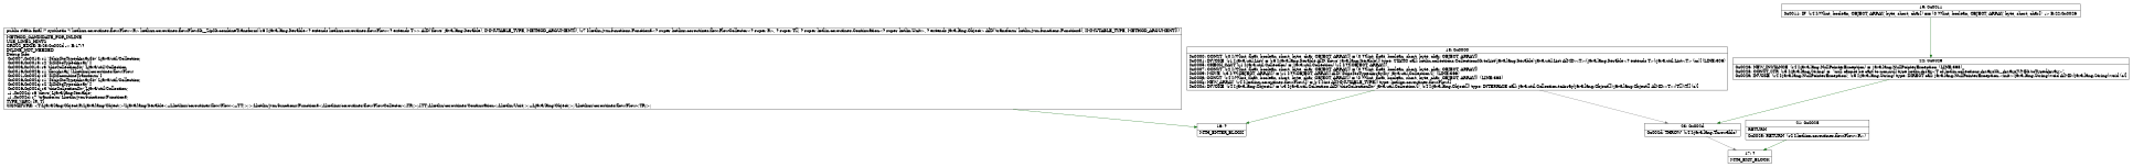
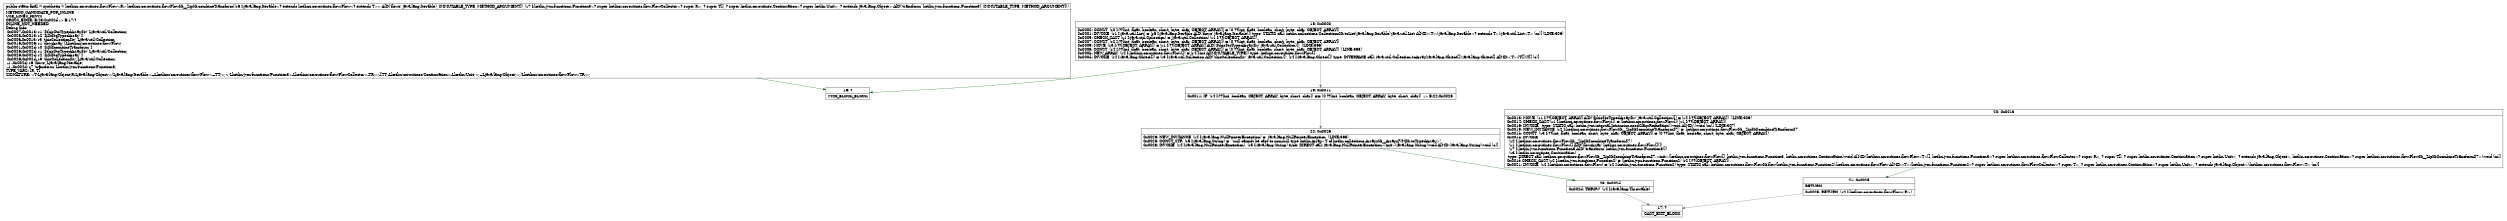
  digraph {
    node [shape=record]
    edge [color=darkgreen]
-   n1 [label="{16\:\ ?|MTH_ENTER_BLOCK\l}"]
+   n1 [label="{16\:\ ?|MTH_BLOCK_BLOCK\l}"]
    n2 [label="{18\:\ 0x0000|0x0000: CONST  (r0 I:??[int, float, boolean, short, byte, char, OBJECT, ARRAY]) = (0 ??[int, float, boolean, short, byte, char, OBJECT, ARRAY]) \l0x0001: INVOKE  (r1 I:java.util.List) = (r6 I:java.lang.Iterable A[D('flows' java.lang.Iterable)]) type: STATIC call: kotlin.collections.CollectionsKt.toList(java.lang.Iterable):java.util.List A[MD:\<T\>:(java.lang.Iterable\<? extends T\>):java.util.List\<T\> (m)] (LINE:306)\l0x0005: CHECK_CAST (r1 I:java.util.Collection) = (java.util.Collection) (r1 I:??[OBJECT, ARRAY]) \l0x0007: CONST  (r2 I:??[int, float, boolean, short, byte, char, OBJECT, ARRAY]) = (0 ??[int, float, boolean, short, byte, char, OBJECT, ARRAY]) \l0x0009: MOVE  (r3 I:??[OBJECT, ARRAY]) = (r1 I:??[OBJECT, ARRAY] A[D('$this$toTypedArray$iv' java.util.Collection)])  (LINE:366)\l0x000a: CONST  (r4 I:??[int, float, boolean, short, byte, char, OBJECT, ARRAY]) = (0 ??[int, float, boolean, short, byte, char, OBJECT, ARRAY])  (LINE:368)\l0x000b: NEW_ARRAY  (r4 I:kotlinx.coroutines.flow.Flow[]) = (r4 I:int A[IMMUTABLE_TYPE]) type: kotlinx.coroutines.flow.Flow[] \l0x000d: INVOKE  (r4 I:java.lang.Object[]) = (r3 I:java.util.Collection A[D('thisCollection$iv' java.util.Collection)]), (r4 I:java.lang.Object[]) type: INTERFACE call: java.util.Collection.toArray(java.lang.Object[]):java.lang.Object[] A[MD:\<T\>:(T[]):T[] (c)]\l}"]
    n3 [label="{19\:\ 0x0011|0x0011: IF  (r4 I:??[int, boolean, OBJECT, ARRAY, byte, short, char]) == (0 ??[int, boolean, OBJECT, ARRAY, byte, short, char])  \-\> B:22:0x0026 \l}"]
    n4 [label="{22\:\ 0x0026|0x0026: NEW_INSTANCE  (r4 I:java.lang.NullPointerException) =  java.lang.NullPointerException  (LINE:368)\l0x0028: CONST_STR  (r5 I:java.lang.String) =  \"null cannot be cast to non\-null type kotlin.Array\<T of kotlin.collections.ArraysKt__ArraysJVMKt.toTypedArray\>\" \l0x002a: INVOKE  (r4 I:java.lang.NullPointerException), (r5 I:java.lang.String) type: DIRECT call: java.lang.NullPointerException.\<init\>(java.lang.String):void A[MD:(java.lang.String):void (c)]\l}"]
+   n5 [label="{20\:\ 0x0013|0x0013: MOVE  (r1 I:??[OBJECT, ARRAY] A[D('$this$toTypedArray$iv' java.util.Collection)]) = (r4 I:??[OBJECT, ARRAY])  (LINE:306)\l0x0014: CHECK_CAST (r1 I:kotlinx.coroutines.flow.Flow[]) = (kotlinx.coroutines.flow.Flow[]) (r1 I:??[OBJECT, ARRAY]) \l0x0016: INVOKE   type: STATIC call: kotlin.jvm.internal.Intrinsics.needClassReification():void A[MD:():void (m)] (LINE:307)\l0x0019: NEW_INSTANCE  (r2 I:kotlinx.coroutines.flow.FlowKt__ZipKt$combineTransform$7) =  kotlinx.coroutines.flow.FlowKt__ZipKt$combineTransform$7 \l0x001b: CONST  (r3 I:??[int, float, boolean, short, byte, char, OBJECT, ARRAY]) = (0 ??[int, float, boolean, short, byte, char, OBJECT, ARRAY]) \l0x001c: INVOKE  \l  (r2 I:kotlinx.coroutines.flow.FlowKt__ZipKt$combineTransform$7)\l  (r1 I:kotlinx.coroutines.flow.Flow[] A[D('flowArray' kotlinx.coroutines.flow.Flow[])])\l  (r7 I:kotlin.jvm.functions.Function3 A[D('transform' kotlin.jvm.functions.Function3)])\l  (r3 I:kotlin.coroutines.Continuation)\l type: DIRECT call: kotlinx.coroutines.flow.FlowKt__ZipKt$combineTransform$7.\<init\>(kotlinx.coroutines.flow.Flow[], kotlin.jvm.functions.Function3, kotlin.coroutines.Continuation):void A[MD:(kotlinx.coroutines.flow.Flow\<T\>[], kotlin.jvm.functions.Function3\<? super kotlinx.coroutines.flow.FlowCollector\<? super R\>, ? super T[], ? super kotlin.coroutines.Continuation\<? super kotlin.Unit\>, ? extends java.lang.Object\>, kotlin.coroutines.Continuation\<? super kotlinx.coroutines.flow.FlowKt__ZipKt$combineTransform$7\>):void (m)]\l0x001f: CHECK_CAST (r2 I:kotlin.jvm.functions.Function2) = (kotlin.jvm.functions.Function2) (r2 I:??[OBJECT, ARRAY]) \l0x0021: INVOKE  (r2 I:kotlinx.coroutines.flow.Flow) = (r2 I:kotlin.jvm.functions.Function2) type: STATIC call: kotlinx.coroutines.flow.FlowKt.flow(kotlin.jvm.functions.Function2):kotlinx.coroutines.flow.Flow A[MD:\<T\>:(kotlin.jvm.functions.Function2\<? super kotlinx.coroutines.flow.FlowCollector\<? super T\>, ? super kotlin.coroutines.Continuation\<? super kotlin.Unit\>, ? extends java.lang.Object\>):kotlinx.coroutines.flow.Flow\<T\> (m)]\l}"]
    n6 [label="{21\:\ 0x0025|RETURN\l|0x0025: RETURN  (r2 I:kotlinx.coroutines.flow.Flow\<R\>) \l}"]
    n7 [label="{23\:\ 0x002d|0x002d: THROW  (r4 I:java.lang.Throwable) \l}"]
-   n8 [label="{17\:\ ?|MTH_EXIT_BLOCK\l}"]
+   n8 [label="{17\:\ ?|CAST_EXIT_BLOCK\l}"]
    n9 [label="{public static final \/* synthetic *\/ kotlinx.coroutines.flow.Flow\<R\> kotlinx.coroutines.flow.FlowKt__ZipKt.combineTransform((r6 I:java.lang.Iterable\<? extends kotlinx.coroutines.flow.Flow\<? extends T\>\> A[D('flows' java.lang.Iterable), IMMUTABLE_TYPE, METHOD_ARGUMENT]), (r7 I:kotlin.jvm.functions.Function3\<? super kotlinx.coroutines.flow.FlowCollector\<? super R\>, ? super T[], ? super kotlin.coroutines.Continuation\<? super kotlin.Unit\>, ? extends java.lang.Object\> A[D('transform' kotlin.jvm.functions.Function3), IMMUTABLE_TYPE, METHOD_ARGUMENT]))  | METHOD_CANDIDATE_FOR_INLINE\lUSE_LINES_HINTS\lCROSS_EDGE: B:23:0x002d \-\> B:17:?\lINLINE_NOT_NEEDED\lDebug Info:\l  0x0007\-0x0013: r1 '$this$toTypedArray$iv' Ljava\/util\/Collection;\l  0x0008\-0x0013: r2 '$i$f$toTypedArray' I\l  0x000a\-0x0013: r3 'thisCollection$iv' Ljava\/util\/Collection;\l  0x0016\-0x0026: r1 'flowArray' [Lkotlinx\/coroutines\/flow\/Flow;\l  0x0001\-0x002d: r0 '$i$f$combineTransform' I\l  0x0026\-0x002d: r1 '$this$toTypedArray$iv' Ljava\/util\/Collection;\l  0x0026\-0x002d: r2 '$i$f$toTypedArray' I\l  0x0026\-0x002d: r3 'thisCollection$iv' Ljava\/util\/Collection;\l  \-1 \-0x002d: r6 'flows' Ljava\/lang\/Iterable;\l  \-1 \-0x002d: r7 'transform' Lkotlin\/jvm\/functions\/Function3;\lTYPE_VARS: [R, T]\lSIGNATURE: \<T:Ljava\/lang\/Object;R:Ljava\/lang\/Object;\>(Ljava\/lang\/Iterable\<+Lkotlinx\/coroutines\/flow\/Flow\<+TT;\>;\>;Lkotlin\/jvm\/functions\/Function3\<\-Lkotlinx\/coroutines\/flow\/FlowCollector\<\-TR;\>;\-[TT;\-Lkotlin\/coroutines\/Continuation\<\-Lkotlin\/Unit;\>;+Ljava\/lang\/Object;\>;)Lkotlinx\/coroutines\/flow\/Flow\<TR;\>;\l}"]
    n2 -> n1
-   n2 -> n7 [color=gray40]
-   n3 -> n4
+   n2 -> n3 [color=gray40]
+   n3 -> n4 [color=gray40]
    n4 -> n7
-   n6 -> n8
+   n5 -> n6
+   n6 -> n8 [color=gray40]
    n7 -> n8 [color=gray40]
    n9 -> n1
  }
